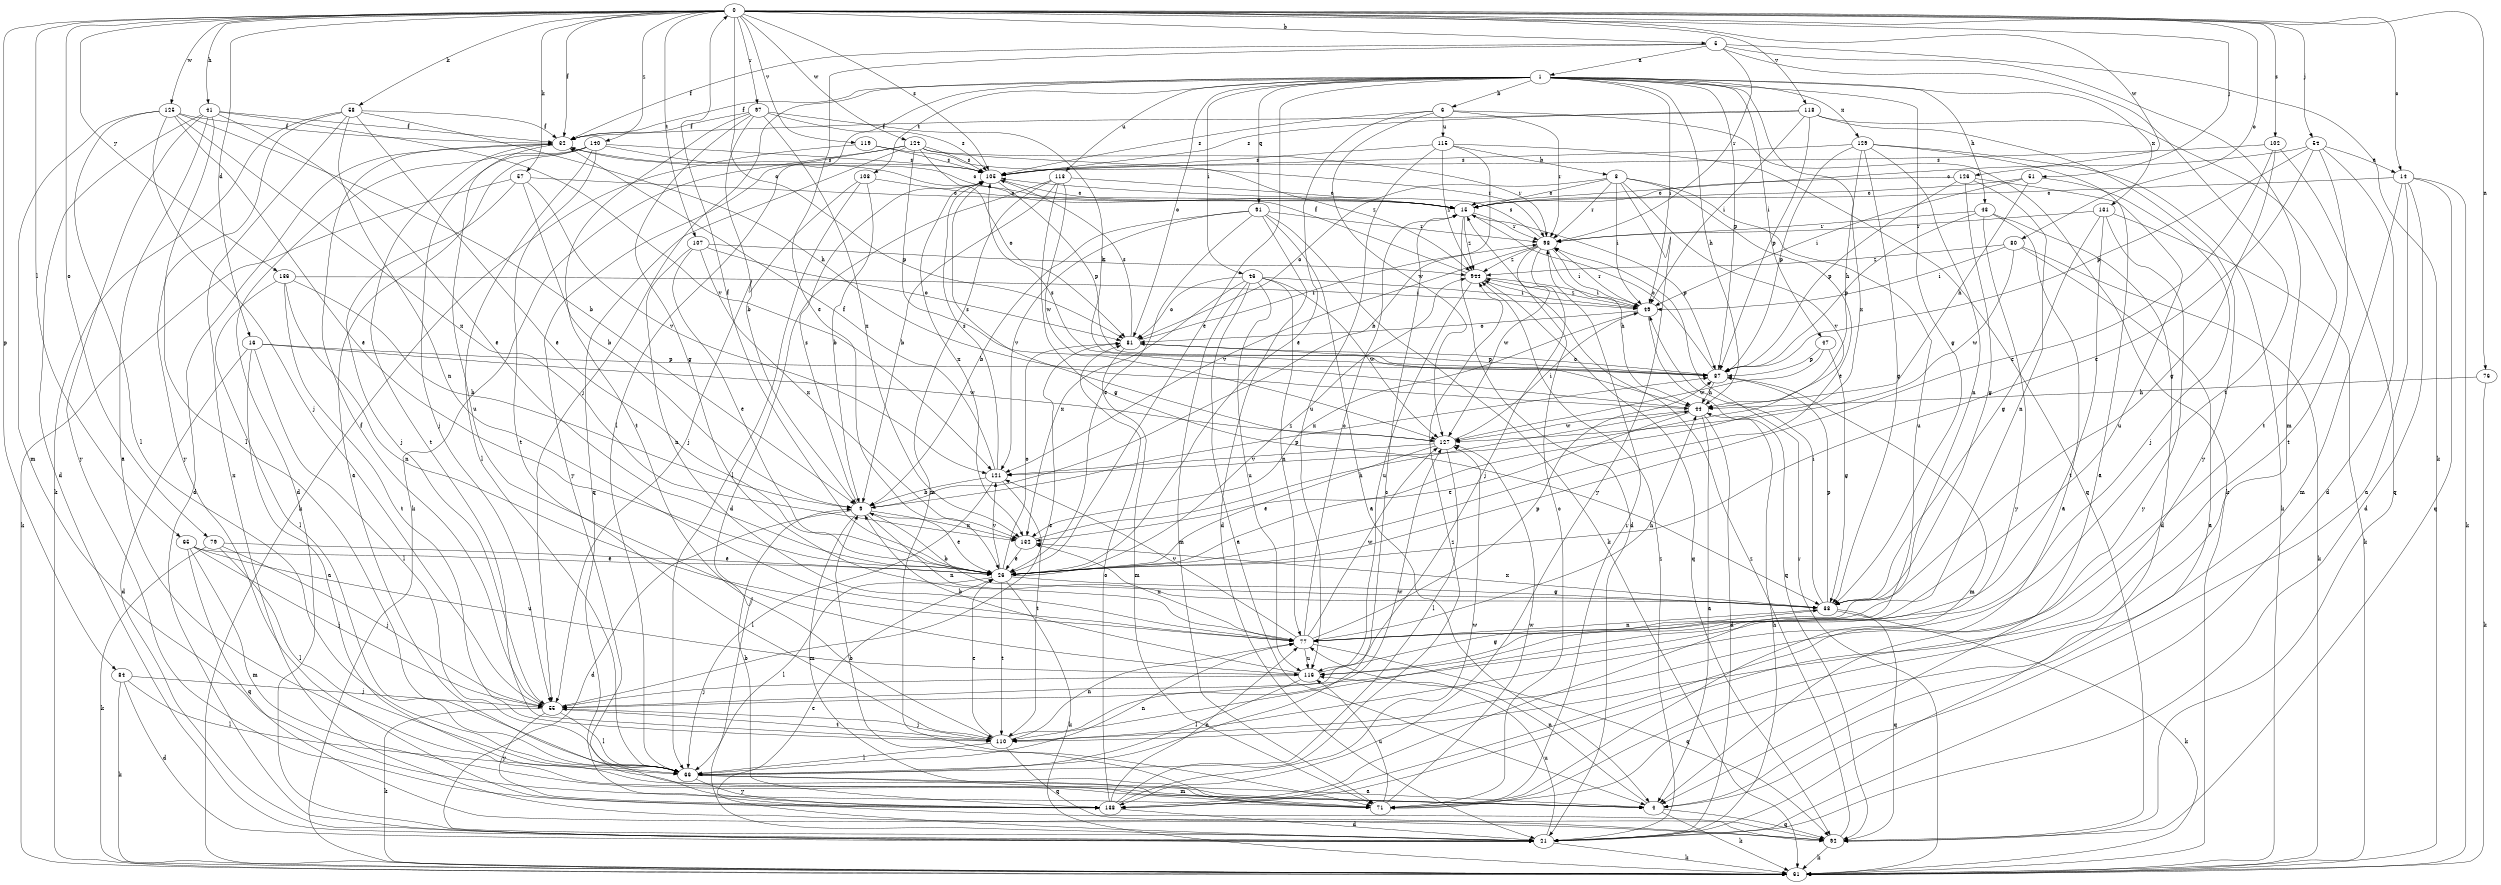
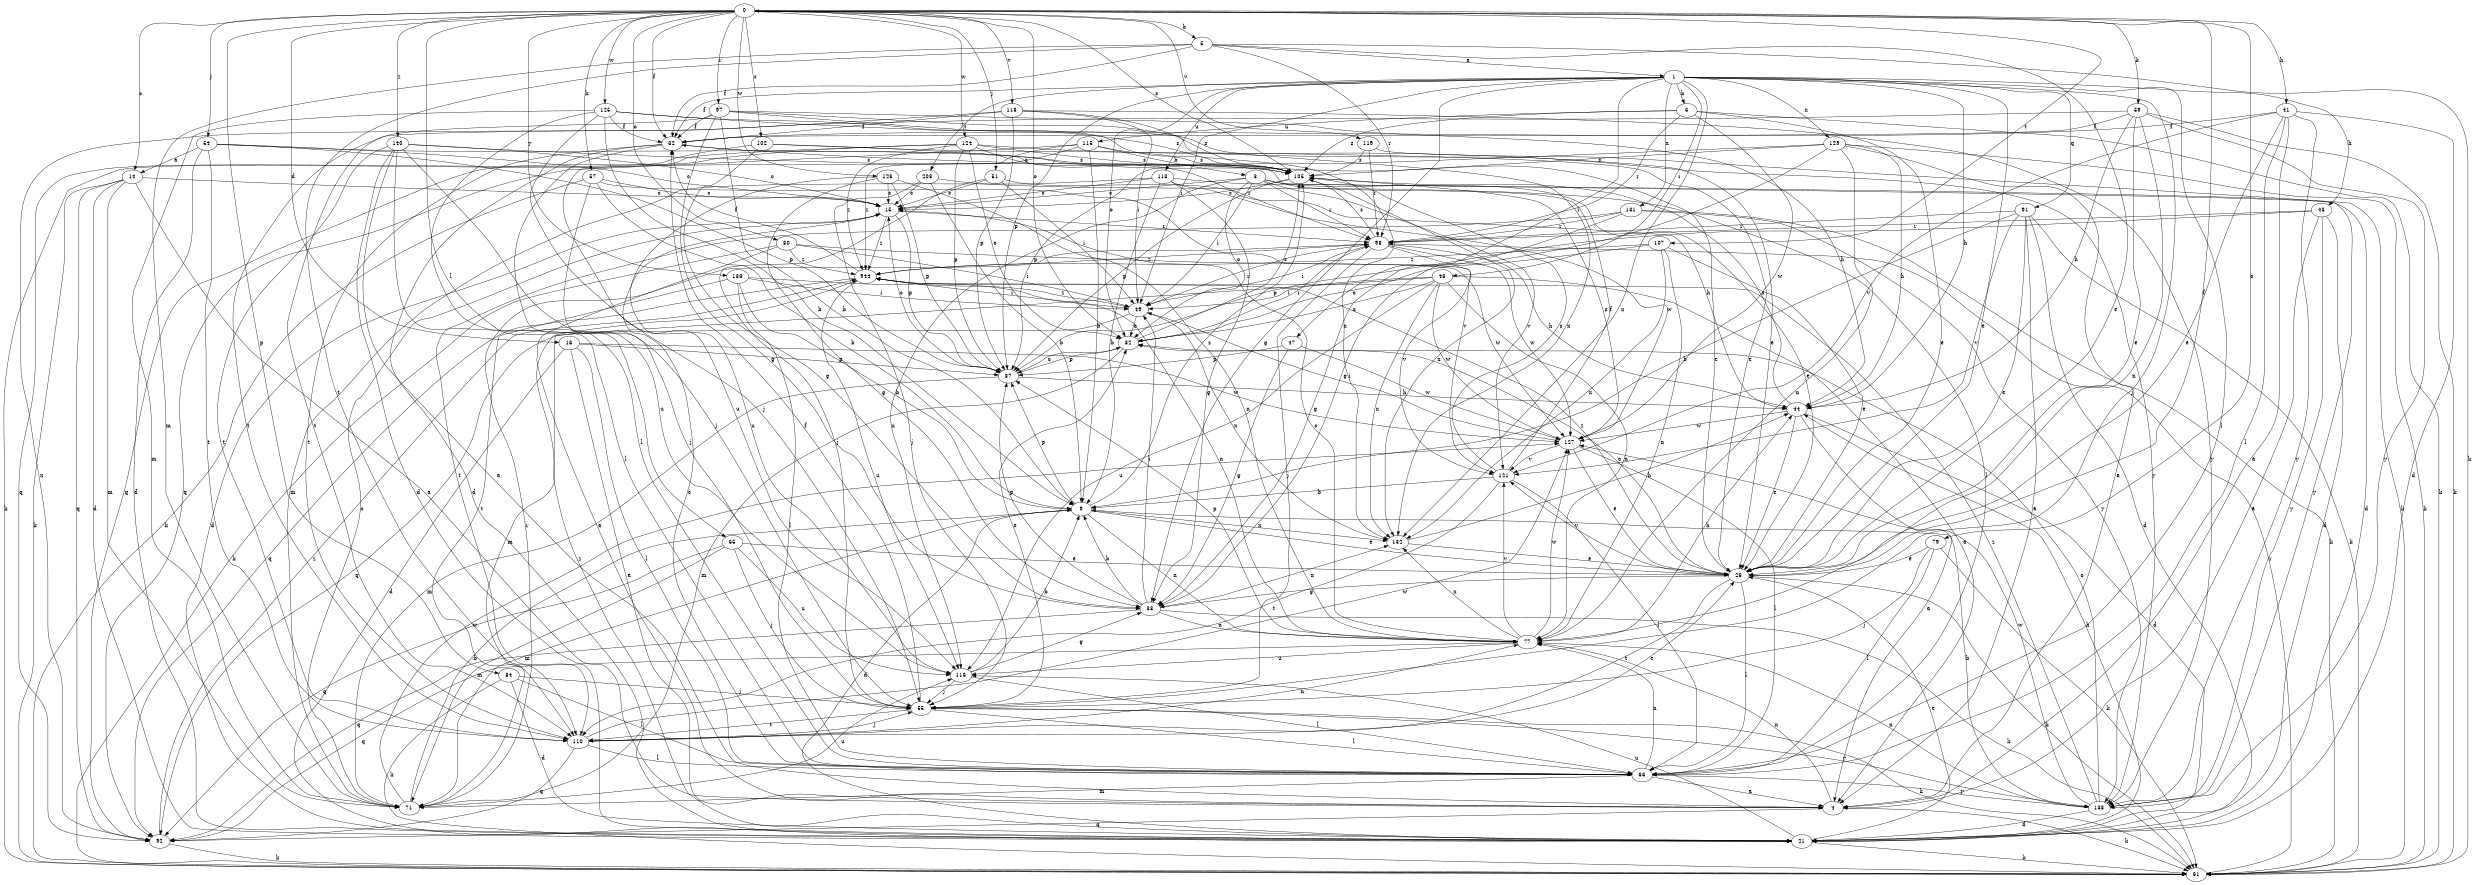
  strict digraph {
    0
    5
    14
    16
    32
    41
    51
    54
    57
-   58
+   58 [label=59]
    65
-   76
    79
    80
-   82 [label=81]
+   82
    84
    97
    102
    105
    107
    118
    119
    124
    125
    126
    136
    140
    1
    26
    61
    71
    98
    110
    4
    92
    15
    21
    66
    87
    127
    116
    121
    138
    44
    49
    55
    9
    77
    n49 [label=944]
    38
    132
    6
    43
    46
    47
    91
-   108
+   108 [label=208]
    113
    129
    131
    115
    8
    0 -> 5 [label=b]
    0 -> 14 [label=c]
    0 -> 16 [label=d]
    0 -> 32 [label=f]
    0 -> 41 [label=h]
    0 -> 51 [label=j]
    0 -> 54 [label=j]
    0 -> 57 [label=k]
    0 -> 58 [label=k]
    0 -> 65 [label=l]
-   0 -> 76 [label=n]
    0 -> 79 [label=o]
    0 -> 80 [label=o]
    0 -> 82 [label=o]
    0 -> 84 [label=p]
    0 -> 97 [label=r]
    0 -> 102 [label=s]
    0 -> 105 [label=s]
    0 -> 107 [label=t]
    0 -> 118 [label=v]
    0 -> 119 [label=v]
    0 -> 124 [label=w]
    0 -> 125 [label=w]
    0 -> 126 [label=w]
    0 -> 136 [label=y]
    0 -> 140 [label=z]
    5 -> 32 [label=f]
    5 -> 1 [label=a]
    5 -> 26 [label=e]
    5 -> 61 [label=k]
    5 -> 71 [label=m]
    5 -> 98 [label=r]
    5 -> 110 [label=t]
    14 -> 61 [label=k]
    14 -> 71 [label=m]
    14 -> 4 [label=a]
    14 -> 92 [label=q]
    14 -> 15 [label=c]
    14 -> 21 [label=d]
    16 -> 4 [label=a]
    16 -> 21 [label=d]
    16 -> 66 [label=l]
    16 -> 87 [label=p]
    16 -> 127 [label=w]
    32 -> 105 [label=s]
    32 -> 110 [label=t]
    32 -> 21 [label=d]
    32 -> 116 [label=u]
    41 -> 32 [label=f]
    41 -> 26 [label=e]
    41 -> 4 [label=a]
    41 -> 21 [label=d]
    41 -> 66 [label=l]
    41 -> 121 [label=v]
    41 -> 138 [label=y]
    51 -> 15 [label=c]
    51 -> 44 [label=h]
    51 -> 49 [label=i]
    51 -> 55 [label=j]
    54 -> 14 [label=a]
    54 -> 26 [label=e]
    54 -> 110 [label=t]
    54 -> 15 [label=c]
    54 -> 21 [label=d]
    54 -> 87 [label=p]
    57 -> 61 [label=k]
    57 -> 15 [label=c]
    57 -> 121 [label=v]
    57 -> 55 [label=j]
    57 -> 9 [label=b]
    58 -> 32 [label=f]
    58 -> 26 [label=e]
    58 -> 61 [label=k]
    58 -> 92 [label=x]
    58 -> 138 [label=y]
    58 -> 44 [label=h]
    58 -> 77 [label=n]
    65 -> 26 [label=e]
    65 -> 71 [label=m]
    65 -> 92 [label=q]
    65 -> 116 [label=u]
    65 -> 55 [label=j]
-   76 -> 61 [label=k]
-   76 -> 44 [label=h]
    79 -> 26 [label=e]
    79 -> 61 [label=k]
    79 -> 66 [label=l]
    79 -> 55 [label=j]
    80 -> 61 [label=k]
    80 -> 4 [label=a]
    80 -> 127 [label=w]
    80 -> 49 [label=i]
    80 -> n49 [label=z]
    82 -> 105 [label=s]
    82 -> 71 [label=m]
    82 -> 98 [label=r]
    82 -> 87 [label=p]
    84 -> 61 [label=k]
    84 -> 21 [label=d]
    84 -> 66 [label=l]
    84 -> 55 [label=j]
    97 -> 32 [label=f]
    97 -> 105 [label=s]
    97 -> 110 [label=t]
    97 -> 44 [label=h]
    97 -> 9 [label=b]
    97 -> 38 [label=g]
    97 -> 132 [label=x]
    102 -> 105 [label=s]
    102 -> 26 [label=e]
    102 -> 92 [label=q]
    102 -> 38 [label=g]
    105 -> 15 [label=c]
    105 -> 87 [label=p]
    105 -> 132 [label=x]
    107 -> 82 [label=o]
    107 -> 26 [label=e]
    107 -> 77 [label=n]
    107 -> n49 [label=z]
    107 -> 132 [label=x]
    118 -> 32 [label=f]
    118 -> 105 [label=s]
    118 -> 110 [label=t]
    118 -> 87 [label=p]
    118 -> 138 [label=y]
    118 -> 49 [label=i]
    119 -> 105 [label=s]
    119 -> 61 [label=k]
    119 -> 98 [label=r]
    124 -> 82 [label=o]
    124 -> 105 [label=s]
    124 -> 61 [label=k]
    124 -> 98 [label=r]
    124 -> 92 [label=q]
    124 -> 87 [label=p]
    124 -> 138 [label=y]
    124 -> n49 [label=z]
    125 -> 32 [label=f]
    125 -> 26 [label=e]
    125 -> 71 [label=m]
    125 -> 66 [label=l]
    125 -> 55 [label=j]
    125 -> 9 [label=b]
    125 -> 132 [label=x]
    126 -> 15 [label=c]
    126 -> 87 [label=p]
    126 -> 116 [label=u]
    126 -> 77 [label=n]
    126 -> 38 [label=g]
    136 -> 110 [label=t]
    136 -> 66 [label=l]
    136 -> 49 [label=i]
    136 -> 9 [label=b]
    136 -> 77 [label=n]
    140 -> 105 [label=s]
    140 -> 110 [label=t]
    140 -> 4 [label=a]
    140 -> 15 [label=c]
    140 -> 21 [label=d]
    140 -> 66 [label=l]
    140 -> 55 [label=j]
    1 -> 32 [label=f]
    1 -> 82 [label=o]
    1 -> 26 [label=e]
    1 -> 66 [label=l]
    1 -> 87 [label=p]
    1 -> 44 [label=h]
    1 -> 49 [label=i]
    1 -> 55 [label=j]
    1 -> 38 [label=g]
    1 -> 132 [label=x]
    1 -> 6 [label=b]
    1 -> 43 [label=h]
    1 -> 46 [label=i]
    1 -> 47 [label=i]
    1 -> 91 [label=q]
    1 -> 108 [label=t]
    1 -> 113 [label=u]
    1 -> 129 [label=x]
    1 -> 131 [label=x]
    26 -> 0 [label=f]
    26 -> 82 [label=o]
    26 -> 61 [label=k]
    26 -> 110 [label=t]
    26 -> 66 [label=l]
    26 -> 121 [label=v]
    26 -> n49 [label=z]
    26 -> 38 [label=g]
    61 -> 98 [label=r]
    71 -> 98 [label=r]
    71 -> 15 [label=c]
    71 -> 127 [label=w]
    71 -> 116 [label=u]
    71 -> 9 [label=b]
    98 -> 105 [label=s]
    98 -> 127 [label=w]
    98 -> 121 [label=v]
    98 -> 44 [label=h]
    98 -> 49 [label=i]
    98 -> 55 [label=j]
    98 -> n49 [label=z]
    110 -> 26 [label=e]
    110 -> 92 [label=q]
    110 -> 66 [label=l]
    110 -> 127 [label=w]
    110 -> 55 [label=j]
    110 -> 77 [label=n]
    4 -> 61 [label=k]
    4 -> 92 [label=q]
    4 -> 77 [label=n]
    92 -> 61 [label=k]
    92 -> n49 [label=z]
    15 -> 98 [label=r]
    15 -> 21 [label=d]
    15 -> 87 [label=p]
    15 -> n49 [label=z]
    21 -> 26 [label=e]
    21 -> 61 [label=k]
    21 -> 116 [label=u]
    21 -> 44 [label=h]
    21 -> n49 [label=z]
    66 -> 71 [label=m]
    66 -> 4 [label=a]
    66 -> 15 [label=c]
    66 -> 138 [label=y]
    66 -> 77 [label=n]
    87 -> 82 [label=o]
    87 -> 71 [label=m]
    87 -> 15 [label=c]
    87 -> 44 [label=h]
    127 -> 105 [label=s]
    127 -> 26 [label=e]
    127 -> 66 [label=l]
    127 -> 121 [label=v]
    127 -> 49 [label=i]
    116 -> 66 [label=l]
    116 -> 55 [label=j]
    116 -> 9 [label=b]
    116 -> 38 [label=g]
    121 -> 32 [label=f]
    121 -> 105 [label=s]
    121 -> 110 [label=t]
    121 -> 66 [label=l]
    121 -> 9 [label=b]
    138 -> 82 [label=o]
    138 -> 21 [label=d]
    138 -> 127 [label=w]
    138 -> 9 [label=b]
    138 -> 77 [label=n]
    138 -> n49 [label=z]
    44 -> 105 [label=s]
    44 -> 26 [label=e]
    44 -> 4 [label=a]
    44 -> 21 [label=d]
    44 -> 127 [label=w]
    49 -> 82 [label=o]
    49 -> 98 [label=r]
    49 -> 92 [label=q]
    49 -> n49 [label=z]
    49 -> 132 [label=x]
    55 -> 32 [label=f]
    55 -> 82 [label=e]
    55 -> 61 [label=k]
    55 -> 110 [label=t]
    55 -> 66 [label=l]
    55 -> 138 [label=y]
    9 -> 105 [label=s]
    9 -> 26 [label=e]
    9 -> 71 [label=m]
    9 -> 21 [label=d]
    9 -> 87 [label=p]
    9 -> 77 [label=n]
    9 -> 132 [label=x]
    77 -> 92 [label=q]
    77 -> 15 [label=c]
    77 -> 87 [label=p]
    77 -> 127 [label=w]
    77 -> 116 [label=u]
    77 -> 121 [label=v]
    77 -> 44 [label=h]
    77 -> 132 [label=x]
    n49 -> 32 [label=f]
    n49 -> 92 [label=q]
    n49 -> 116 [label=u]
    n49 -> 49 [label=i]
    38 -> 61 [label=k]
    38 -> 92 [label=q]
    38 -> 87 [label=p]
    38 -> 49 [label=i]
    38 -> 9 [label=b]
    38 -> 77 [label=n]
    38 -> 132 [label=x]
    132 -> 26 [label=e]
    132 -> 44 [label=h]
    6 -> 105 [label=s]
    6 -> 26 [label=e]
    6 -> 61 [label=k]
    6 -> 98 [label=r]
    6 -> 127 [label=w]
    6 -> 115 [label=u]
    43 -> 98 [label=r]
    43 -> 4 [label=a]
    43 -> 21 [label=d]
    43 -> 87 [label=p]
    43 -> 138 [label=y]
    46 -> 82 [label=o]
    46 -> 71 [label=m]
    46 -> 4 [label=a]
    46 -> 127 [label=w]
    46 -> 116 [label=u]
    46 -> 49 [label=i]
    46 -> 77 [label=n]
    46 -> 132 [label=x]
    47 -> 87 [label=p]
    47 -> 127 [label=w]
    47 -> 38 [label=g]
    91 -> 26 [label=e]
    91 -> 61 [label=k]
    91 -> 98 [label=r]
    91 -> 4 [label=a]
    91 -> 21 [label=d]
    91 -> 121 [label=v]
    91 -> 9 [label=b]
    108 -> 15 [label=c]
    108 -> 66 [label=l]
    108 -> 55 [label=j]
    108 -> 9 [label=b]
    113 -> 71 [label=m]
    113 -> 15 [label=c]
    113 -> 21 [label=d]
    113 -> 127 [label=w]
    113 -> 9 [label=b]
    113 -> 38 [label=g]
    129 -> 105 [label=s]
    129 -> 61 [label=k]
    129 -> 4 [label=a]
    129 -> 87 [label=p]
    129 -> 44 [label=h]
    129 -> 77 [label=n]
    129 -> 38 [label=g]
    131 -> 61 [label=k]
    131 -> 98 [label=r]
    131 -> 110 [label=t]
    131 -> 138 [label=y]
    131 -> 38 [label=g]
    115 -> 105 [label=s]
    115 -> 92 [label=q]
    115 -> 116 [label=u]
    115 -> 9 [label=b]
    115 -> n49 [label=z]
    115 -> 8 [label=b]
    8 -> 82 [label=o]
    8 -> 26 [label=e]
    8 -> 98 [label=r]
    8 -> 15 [label=c]
    8 -> 116 [label=u]
    8 -> 121 [label=v]
    8 -> 138 [label=y]
    8 -> 49 [label=i]
  }
